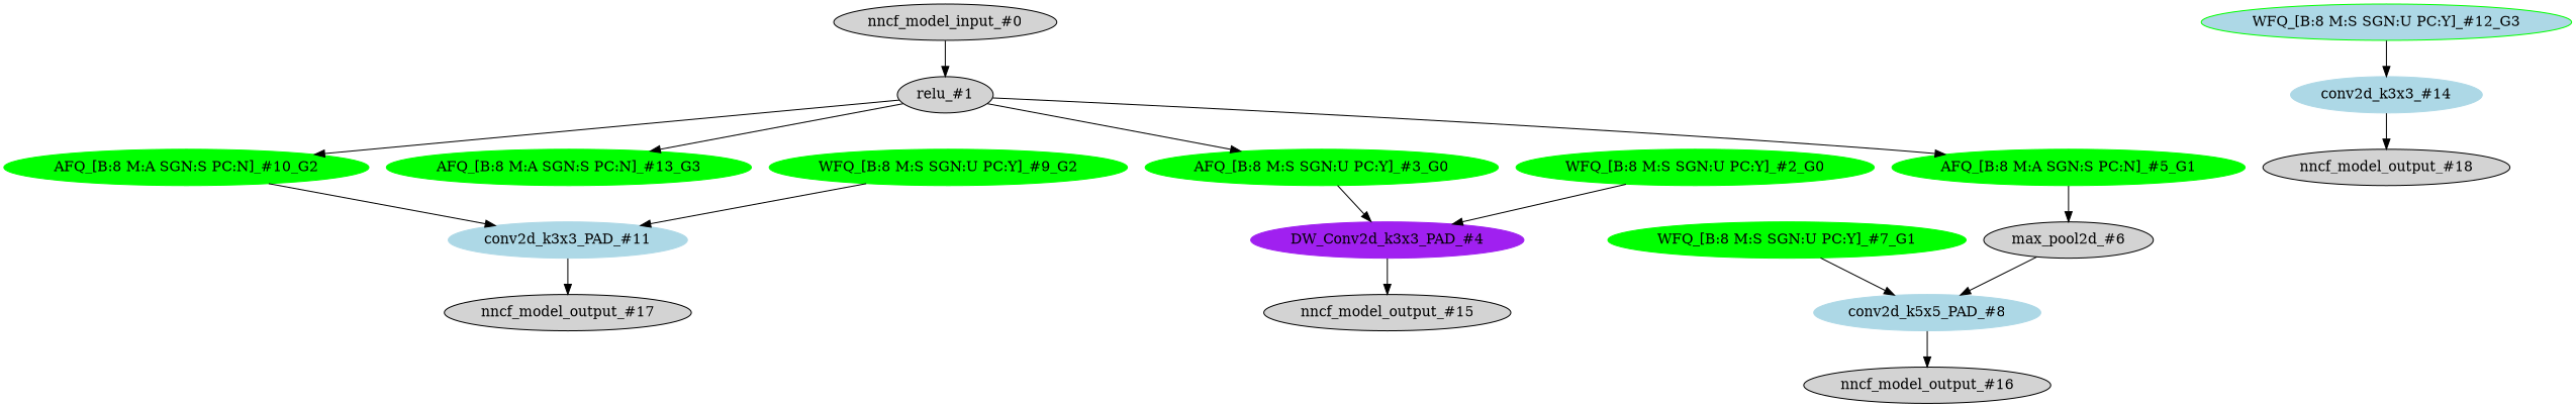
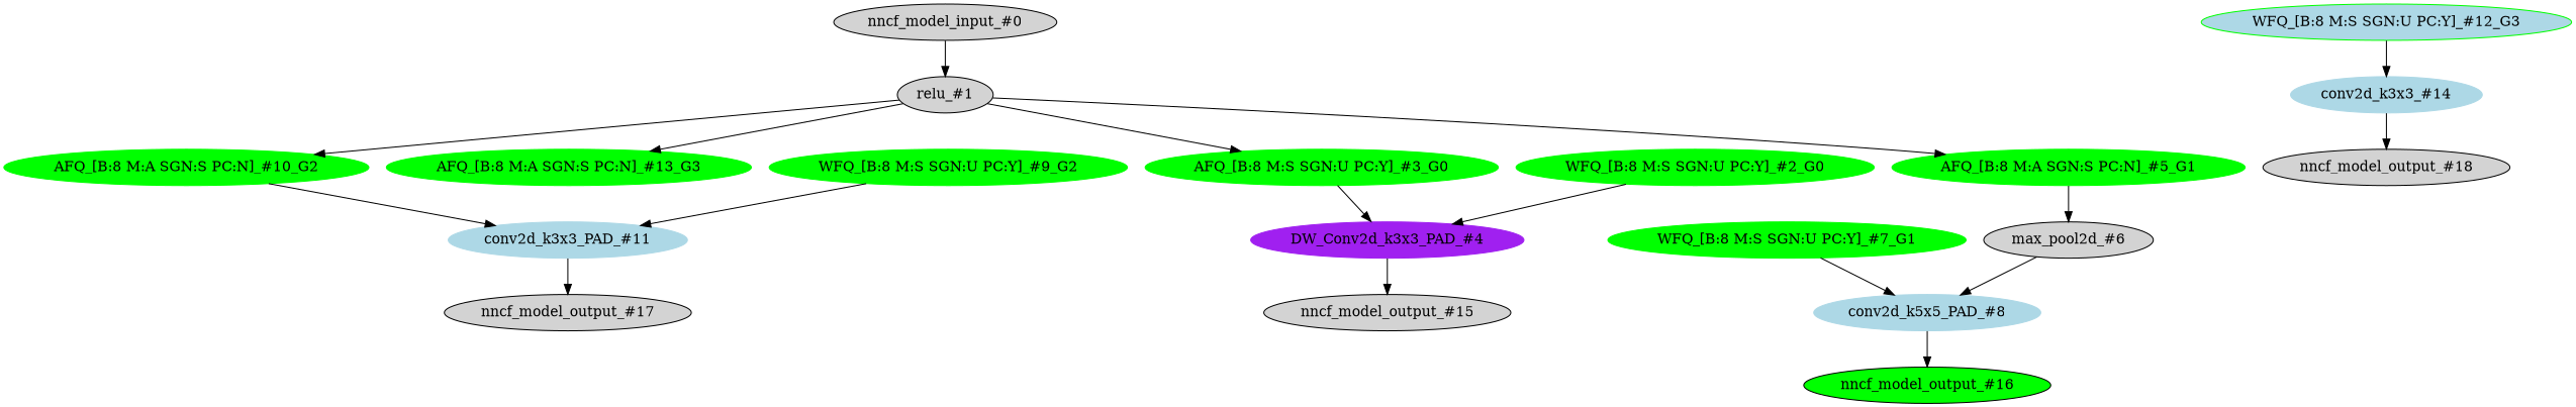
  strict digraph {
    fontname="DejaVu Serif"
    node [fontname="DejaVu Serif" style=filled type=symmetric_quantize color=green]
    edge [fontname="DejaVu Serif"]
    n1 [label="nncf_model_input_#0" type=nncf_model_input color=""]
    n2 [label="relu_#1" type=relu color=""]
    n3 [label="AFQ_[B:8 M:S SGN:U PC:Y]_#3_G0"]
    n4 [label="AFQ_[B:8 M:A SGN:S PC:N]_#5_G1" type=asymmetric_quantize]
    n5 [label="AFQ_[B:8 M:A SGN:S PC:N]_#10_G2" type=asymmetric_quantize]
    n6 [label="AFQ_[B:8 M:A SGN:S PC:N]_#13_G3" type=asymmetric_quantize]
    n7 [color=purple label="DW_Conv2d_k3x3_PAD_#4" type=conv2d]
    n8 [label="max_pool2d_#6" type=max_pool2d color=""]
    n9 [color=lightblue label="conv2d_k3x3_PAD_#11" type=conv2d]
    n10 [label="WFQ_[B:8 M:S SGN:U PC:Y]_#2_G0"]
    n11 [label="nncf_model_output_#15" type=nncf_model_output color=""]
    n12 [color=lightblue label="conv2d_k5x5_PAD_#8" type=conv2d]
-   n13 [label="nncf_model_output_#16" type=nncf_model_output color=""]
+   n13 [label="nncf_model_output_#16" type=nncf_model_output fillcolor=green color=""]
    n14 [label="WFQ_[B:8 M:S SGN:U PC:Y]_#7_G1"]
    n15 [label="WFQ_[B:8 M:S SGN:U PC:Y]_#9_G2"]
    n16 [label="nncf_model_output_#17" type=nncf_model_output color=""]
    n17 [fillcolor=lightblue label="WFQ_[B:8 M:S SGN:U PC:Y]_#12_G3"]
    n18 [color=lightblue label="conv2d_k3x3_#14" type=conv2d]
    n19 [label="nncf_model_output_#18" type=nncf_model_output color=""]
    n1 -> n2
    n2 -> n3
    n2 -> n4
    n2 -> n5
    n2 -> n6
    n3 -> n7
    n4 -> n8
    n5 -> n9
    n7 -> n11
    n8 -> n12
    n9 -> n16
    n10 -> n7
    n12 -> n13
    n14 -> n12
    n15 -> n9
    n17 -> n18
    n18 -> n19
  }
